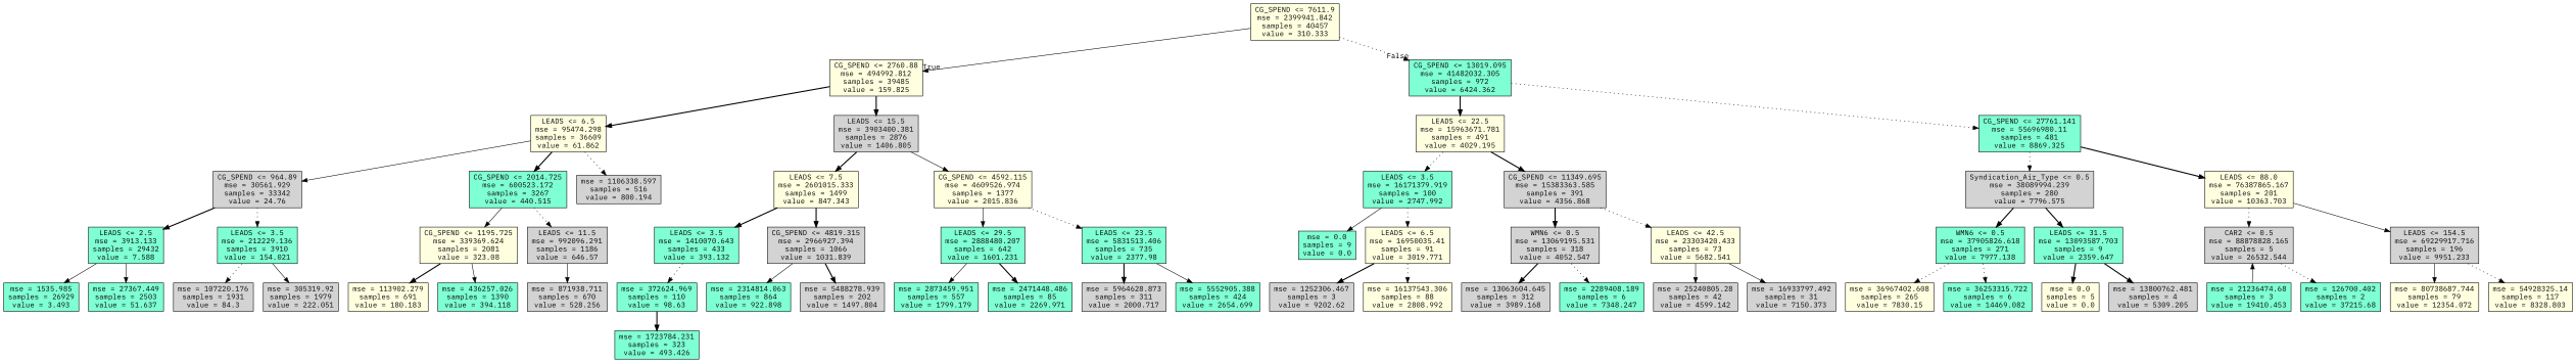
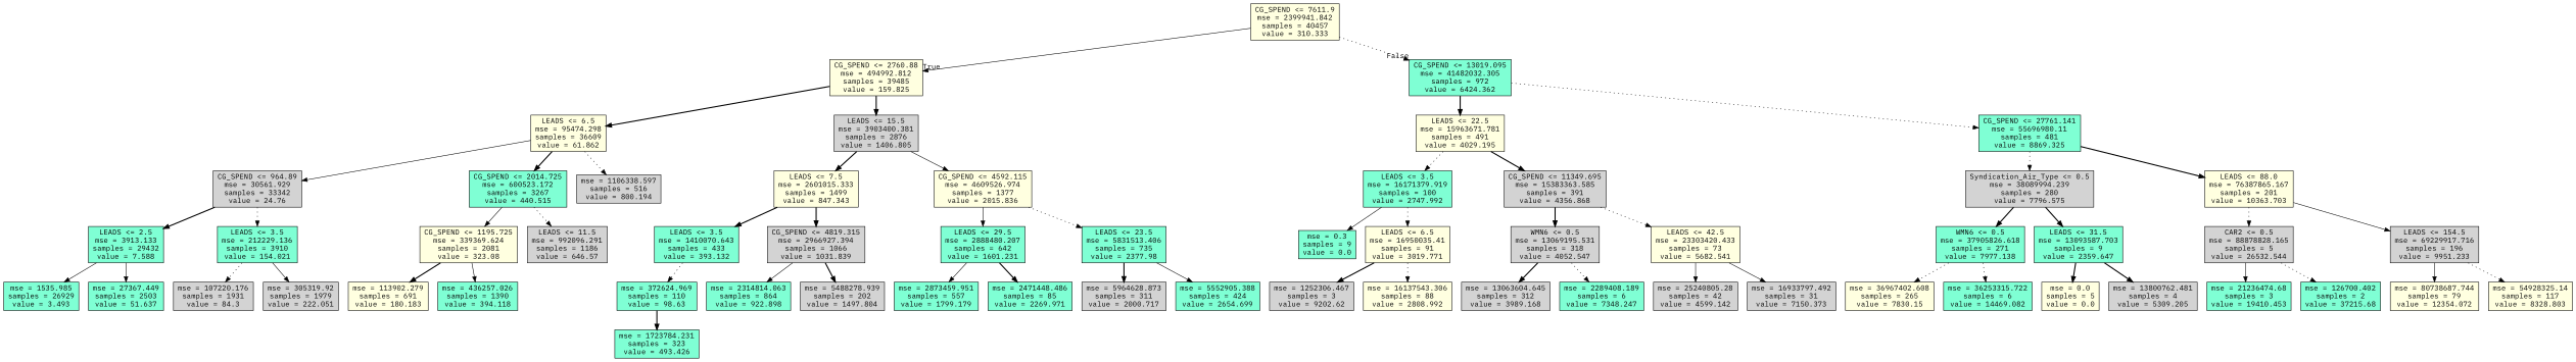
  digraph {
    fontname="IBM Plex Mono"
    node [fillcolor=aquamarine fontname="IBM Plex Mono" shape=box style=filled]
    edge [fontname="IBM Plex Mono" style=bold]
    n1 [fillcolor=lightyellow label="CG_SPEND <= 7611.9\nmse = 2399941.842\nsamples = 40457\nvalue = 310.333"]
    n2 [fillcolor=lightyellow label="CG_SPEND <= 2760.88\nmse = 494992.812\nsamples = 39485\nvalue = 159.825"]
    n3 [label="CG_SPEND <= 13019.095\nmse = 41482032.305\nsamples = 972\nvalue = 6424.362"]
    n4 [fillcolor=lightyellow label="LEADS <= 6.5\nmse = 95474.298\nsamples = 36609\nvalue = 61.862"]
    n5 [fillcolor=lightgrey label="LEADS <= 15.5\nmse = 3903400.381\nsamples = 2876\nvalue = 1406.805"]
    n6 [fillcolor=lightyellow label="LEADS <= 22.5\nmse = 15963671.781\nsamples = 491\nvalue = 4029.195"]
    n7 [label="CG_SPEND <= 27761.141\nmse = 55696980.11\nsamples = 481\nvalue = 8869.325"]
    n8 [fillcolor=lightgrey label="CG_SPEND <= 964.89\nmse = 30561.929\nsamples = 33342\nvalue = 24.76"]
    n9 [label="CG_SPEND <= 2014.725\nmse = 600523.172\nsamples = 3267\nvalue = 440.515"]
    n10 [fillcolor=lightgrey label="mse = 1106338.597\nsamples = 516\nvalue = 800.194"]
    n11 [fillcolor=lightyellow label="LEADS <= 7.5\nmse = 2601015.333\nsamples = 1499\nvalue = 847.343"]
    n12 [fillcolor=lightyellow label="CG_SPEND <= 4592.115\nmse = 4609526.974\nsamples = 1377\nvalue = 2015.836"]
    n13 [label="LEADS <= 2.5\nmse = 3913.133\nsamples = 29432\nvalue = 7.588"]
    n14 [label="LEADS <= 3.5\nmse = 212229.136\nsamples = 3910\nvalue = 154.021"]
    n15 [fillcolor=lightyellow label="CG_SPEND <= 1195.725\nmse = 339369.624\nsamples = 2081\nvalue = 323.08"]
    n16 [fillcolor=lightgrey label="LEADS <= 11.5\nmse = 992096.291\nsamples = 1186\nvalue = 646.57"]
    n17 [label="mse = 1535.985\nsamples = 26929\nvalue = 3.493"]
    n18 [label="mse = 27367.449\nsamples = 2503\nvalue = 51.637"]
    n19 [fillcolor=lightgrey label="mse = 107220.176\nsamples = 1931\nvalue = 84.3"]
    n20 [fillcolor=lightgrey label="mse = 305319.92\nsamples = 1979\nvalue = 222.051"]
    n21 [fillcolor=lightyellow label="mse = 113902.279\nsamples = 691\nvalue = 180.183"]
    n22 [label="mse = 436257.026\nsamples = 1390\nvalue = 394.118"]
-   n23 [fillcolor=lightgrey label="mse = 871938.711\nsamples = 670\nvalue = 528.256"]
    n24 [label="LEADS <= 3.5\nmse = 1410070.643\nsamples = 433\nvalue = 393.132"]
    n25 [fillcolor=lightgrey label="CG_SPEND <= 4819.315\nmse = 2966927.394\nsamples = 1066\nvalue = 1031.839"]
    n26 [label="LEADS <= 29.5\nmse = 2888480.207\nsamples = 642\nvalue = 1601.231"]
    n27 [label="LEADS <= 23.5\nmse = 5831513.406\nsamples = 735\nvalue = 2377.98"]
    n28 [label="mse = 372624.969\nsamples = 110\nvalue = 98.63"]
    n29 [label="mse = 2314814.063\nsamples = 864\nvalue = 922.898"]
    n30 [fillcolor=lightgrey label="mse = 5488278.939\nsamples = 202\nvalue = 1497.804"]
    n31 [label="mse = 1723784.231\nsamples = 323\nvalue = 493.426"]
    n32 [label="mse = 2873459.951\nsamples = 557\nvalue = 1799.179"]
    n33 [label="mse = 2471448.486\nsamples = 85\nvalue = 2269.971"]
    n34 [fillcolor=lightgrey label="mse = 5964628.873\nsamples = 311\nvalue = 2000.717"]
    n35 [label="mse = 5552905.388\nsamples = 424\nvalue = 2654.699"]
    n36 [label="LEADS <= 3.5\nmse = 16171379.919\nsamples = 100\nvalue = 2747.992"]
    n37 [fillcolor=lightgrey label="CG_SPEND <= 11349.695\nmse = 15383363.585\nsamples = 391\nvalue = 4356.868"]
    n38 [fillcolor=lightgrey label="Syndication_Air_Type <= 0.5\nmse = 38089994.239\nsamples = 280\nvalue = 7796.575"]
    n39 [fillcolor=lightyellow label="LEADS <= 88.0\nmse = 76387865.167\nsamples = 201\nvalue = 10363.703"]
-   n40 [label="mse = 0.0\nsamples = 9\nvalue = 0.0"]
+   n40 [label="mse = 0.3\nsamples = 9\nvalue = 0.0"]
    n41 [fillcolor=lightyellow label="LEADS <= 6.5\nmse = 16950035.41\nsamples = 91\nvalue = 3019.771"]
    n42 [fillcolor=lightgrey label="WMN6 <= 0.5\nmse = 13069195.531\nsamples = 318\nvalue = 4052.547"]
    n43 [fillcolor=lightyellow label="LEADS <= 42.5\nmse = 23303420.433\nsamples = 73\nvalue = 5682.541"]
    n44 [fillcolor=lightgrey label="mse = 1252306.467\nsamples = 3\nvalue = 9202.62"]
    n45 [fillcolor=lightyellow label="mse = 16137543.306\nsamples = 88\nvalue = 2808.992"]
    n46 [fillcolor=lightgrey label="mse = 13063604.645\nsamples = 312\nvalue = 3989.168"]
    n47 [label="mse = 2289408.189\nsamples = 6\nvalue = 7348.247"]
    n48 [fillcolor=lightgrey label="mse = 25240805.28\nsamples = 42\nvalue = 4599.142"]
    n49 [fillcolor=lightgrey label="mse = 16933797.492\nsamples = 31\nvalue = 7150.373"]
    n50 [label="WMN6 <= 0.5\nmse = 37905826.618\nsamples = 271\nvalue = 7977.138"]
    n51 [label="LEADS <= 31.5\nmse = 13093587.703\nsamples = 9\nvalue = 2359.647"]
    n52 [fillcolor=lightgrey label="CAR2 <= 0.5\nmse = 88878828.165\nsamples = 5\nvalue = 26532.544"]
    n53 [fillcolor=lightgrey label="LEADS <= 154.5\nmse = 69229917.716\nsamples = 196\nvalue = 9951.233"]
    n54 [fillcolor=lightyellow label="mse = 36967402.608\nsamples = 265\nvalue = 7830.15"]
    n55 [label="mse = 36253315.722\nsamples = 6\nvalue = 14469.082"]
    n56 [fillcolor=lightyellow label="mse = 0.0\nsamples = 5\nvalue = 0.0"]
    n57 [fillcolor=lightgrey label="mse = 13800762.481\nsamples = 4\nvalue = 5309.205"]
    n58 [label="mse = 21236474.68\nsamples = 3\nvalue = 19410.453"]
    n59 [label="mse = 126700.402\nsamples = 2\nvalue = 37215.68"]
    n60 [fillcolor=lightyellow label="mse = 80738687.744\nsamples = 79\nvalue = 12354.072"]
    n61 [fillcolor=lightyellow label="mse = 54928325.14\nsamples = 117\nvalue = 8328.803"]
    n1 -> n2 [headlabel=True labelangle=45 labeldistance=2.5 style=solid]
    n1 -> n3 [headlabel=False labelangle=-45 labeldistance=2.5 style=dotted]
    n2 -> n4
    n2 -> n5
    n3 -> n6
    n3 -> n7 [style=dotted]
    n4 -> n8 [style=solid]
    n4 -> n9
    n4 -> n10 [style=dotted]
    n5 -> n11
    n5 -> n12 [style=solid]
    n6 -> n36 [style=dotted]
    n6 -> n37
    n7 -> n38 [style=dotted]
    n7 -> n39
    n8 -> n13
    n8 -> n14 [style=dotted]
    n9 -> n15 [style=solid]
    n9 -> n16 [style=dotted]
    n11 -> n24
    n11 -> n25
    n12 -> n26 [style=solid]
    n12 -> n27 [style=dotted]
    n13 -> n17 [style=solid]
    n13 -> n18 [style=solid]
    n14 -> n19 [style=dotted]
    n14 -> n20 [style=solid]
    n15 -> n21
    n15 -> n22 [style=solid]
-   n16 -> n23 [style=solid]
    n24 -> n28 [style=dotted]
    n25 -> n29 [style=solid]
    n25 -> n30
    n26 -> n32 [style=solid]
    n26 -> n33
    n27 -> n34
    n27 -> n35 [style=solid]
    n28 -> n31
    n36 -> n40 [style=solid]
    n36 -> n41 [style=dotted]
    n37 -> n42
    n37 -> n43 [style=dotted]
    n38 -> n50
    n38 -> n51
    n39 -> n52 [style=dotted]
    n39 -> n53 [style=solid]
    n41 -> n44
    n41 -> n45 [style=dotted]
    n42 -> n46
    n42 -> n47 [style=dotted]
    n43 -> n48 [style=solid]
    n43 -> n49 [style=solid]
    n50 -> n54 [style=dotted]
    n50 -> n55 [style=dotted]
    n51 -> n56
    n51 -> n57
-   n58 -> n52 [style=solid]
+   n52 -> n58 [style=solid]
    n52 -> n59 [style=dotted]
    n53 -> n60 [style=solid]
    n53 -> n61 [style=dotted]
  }
